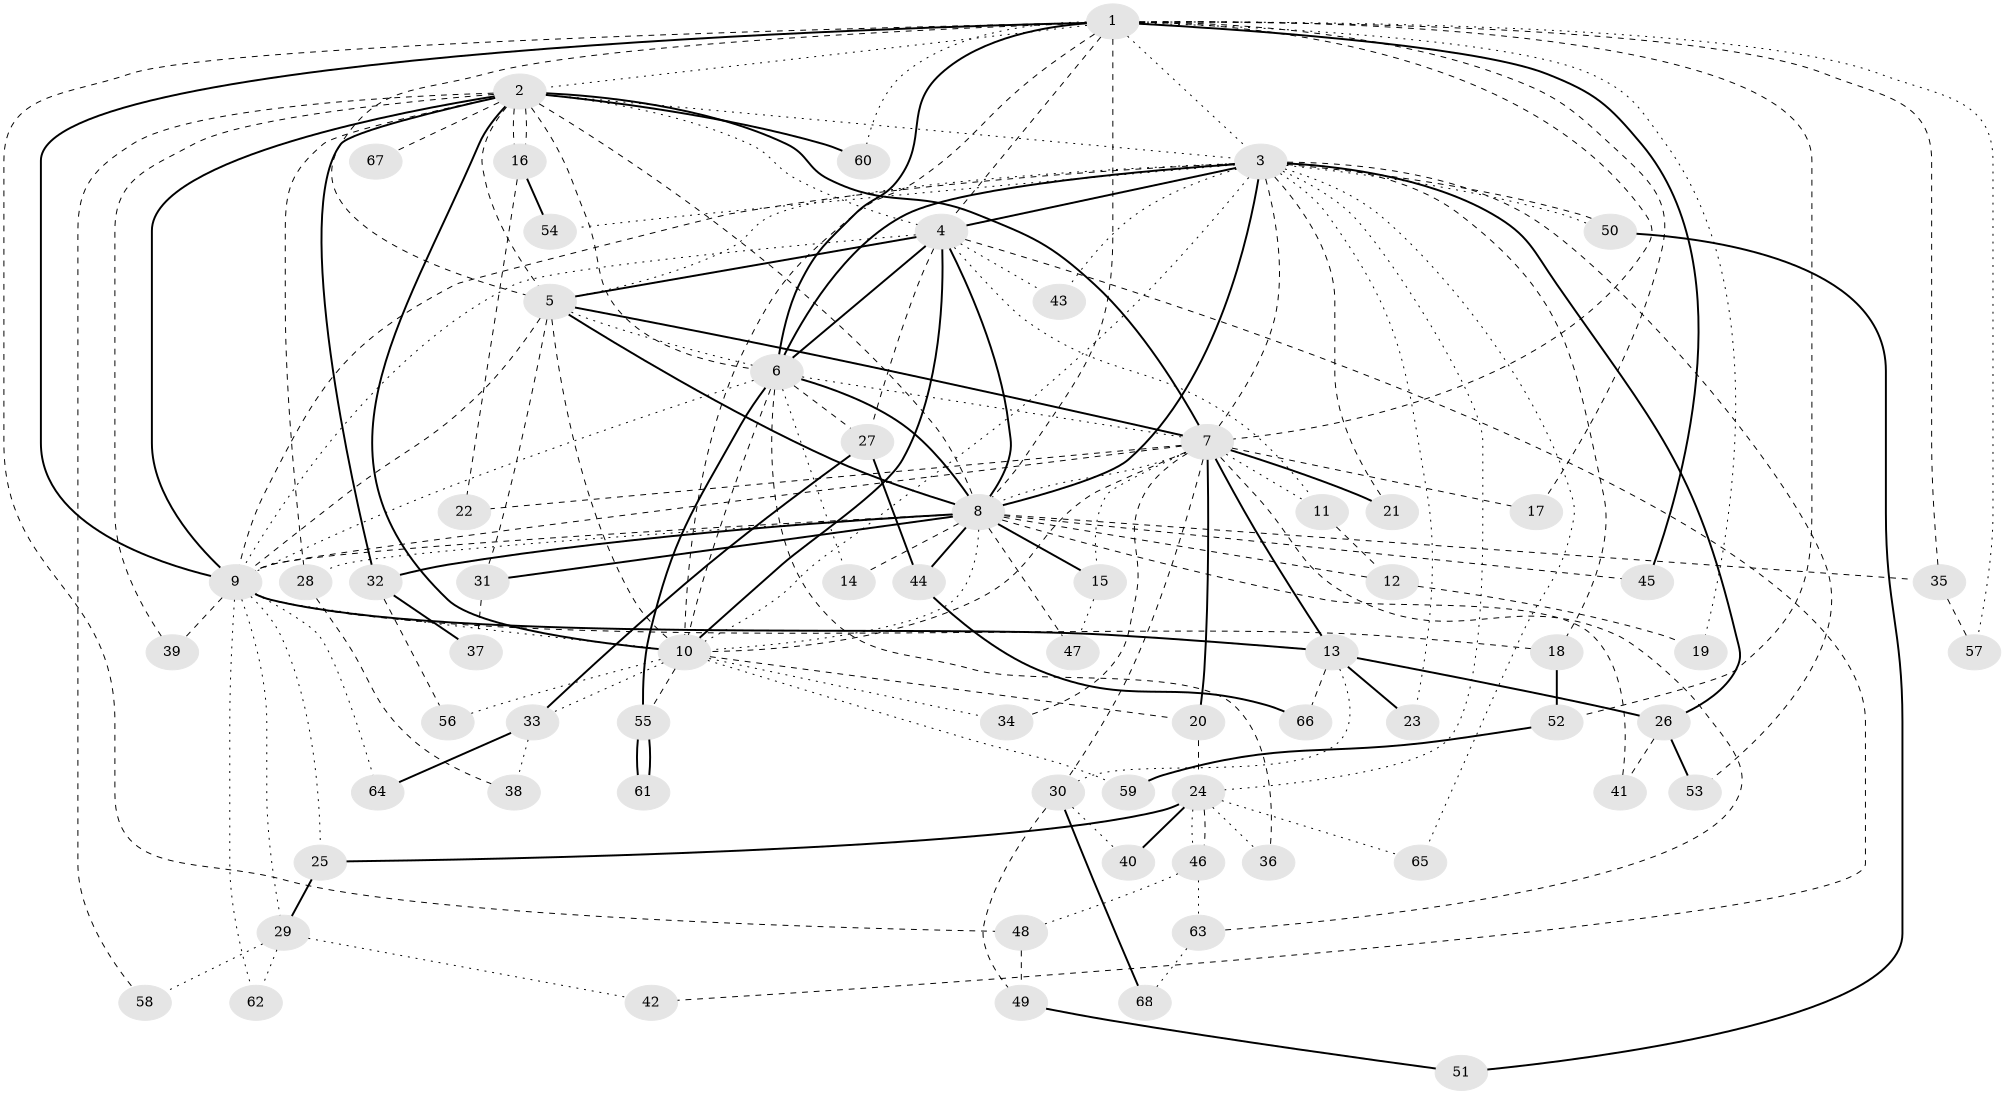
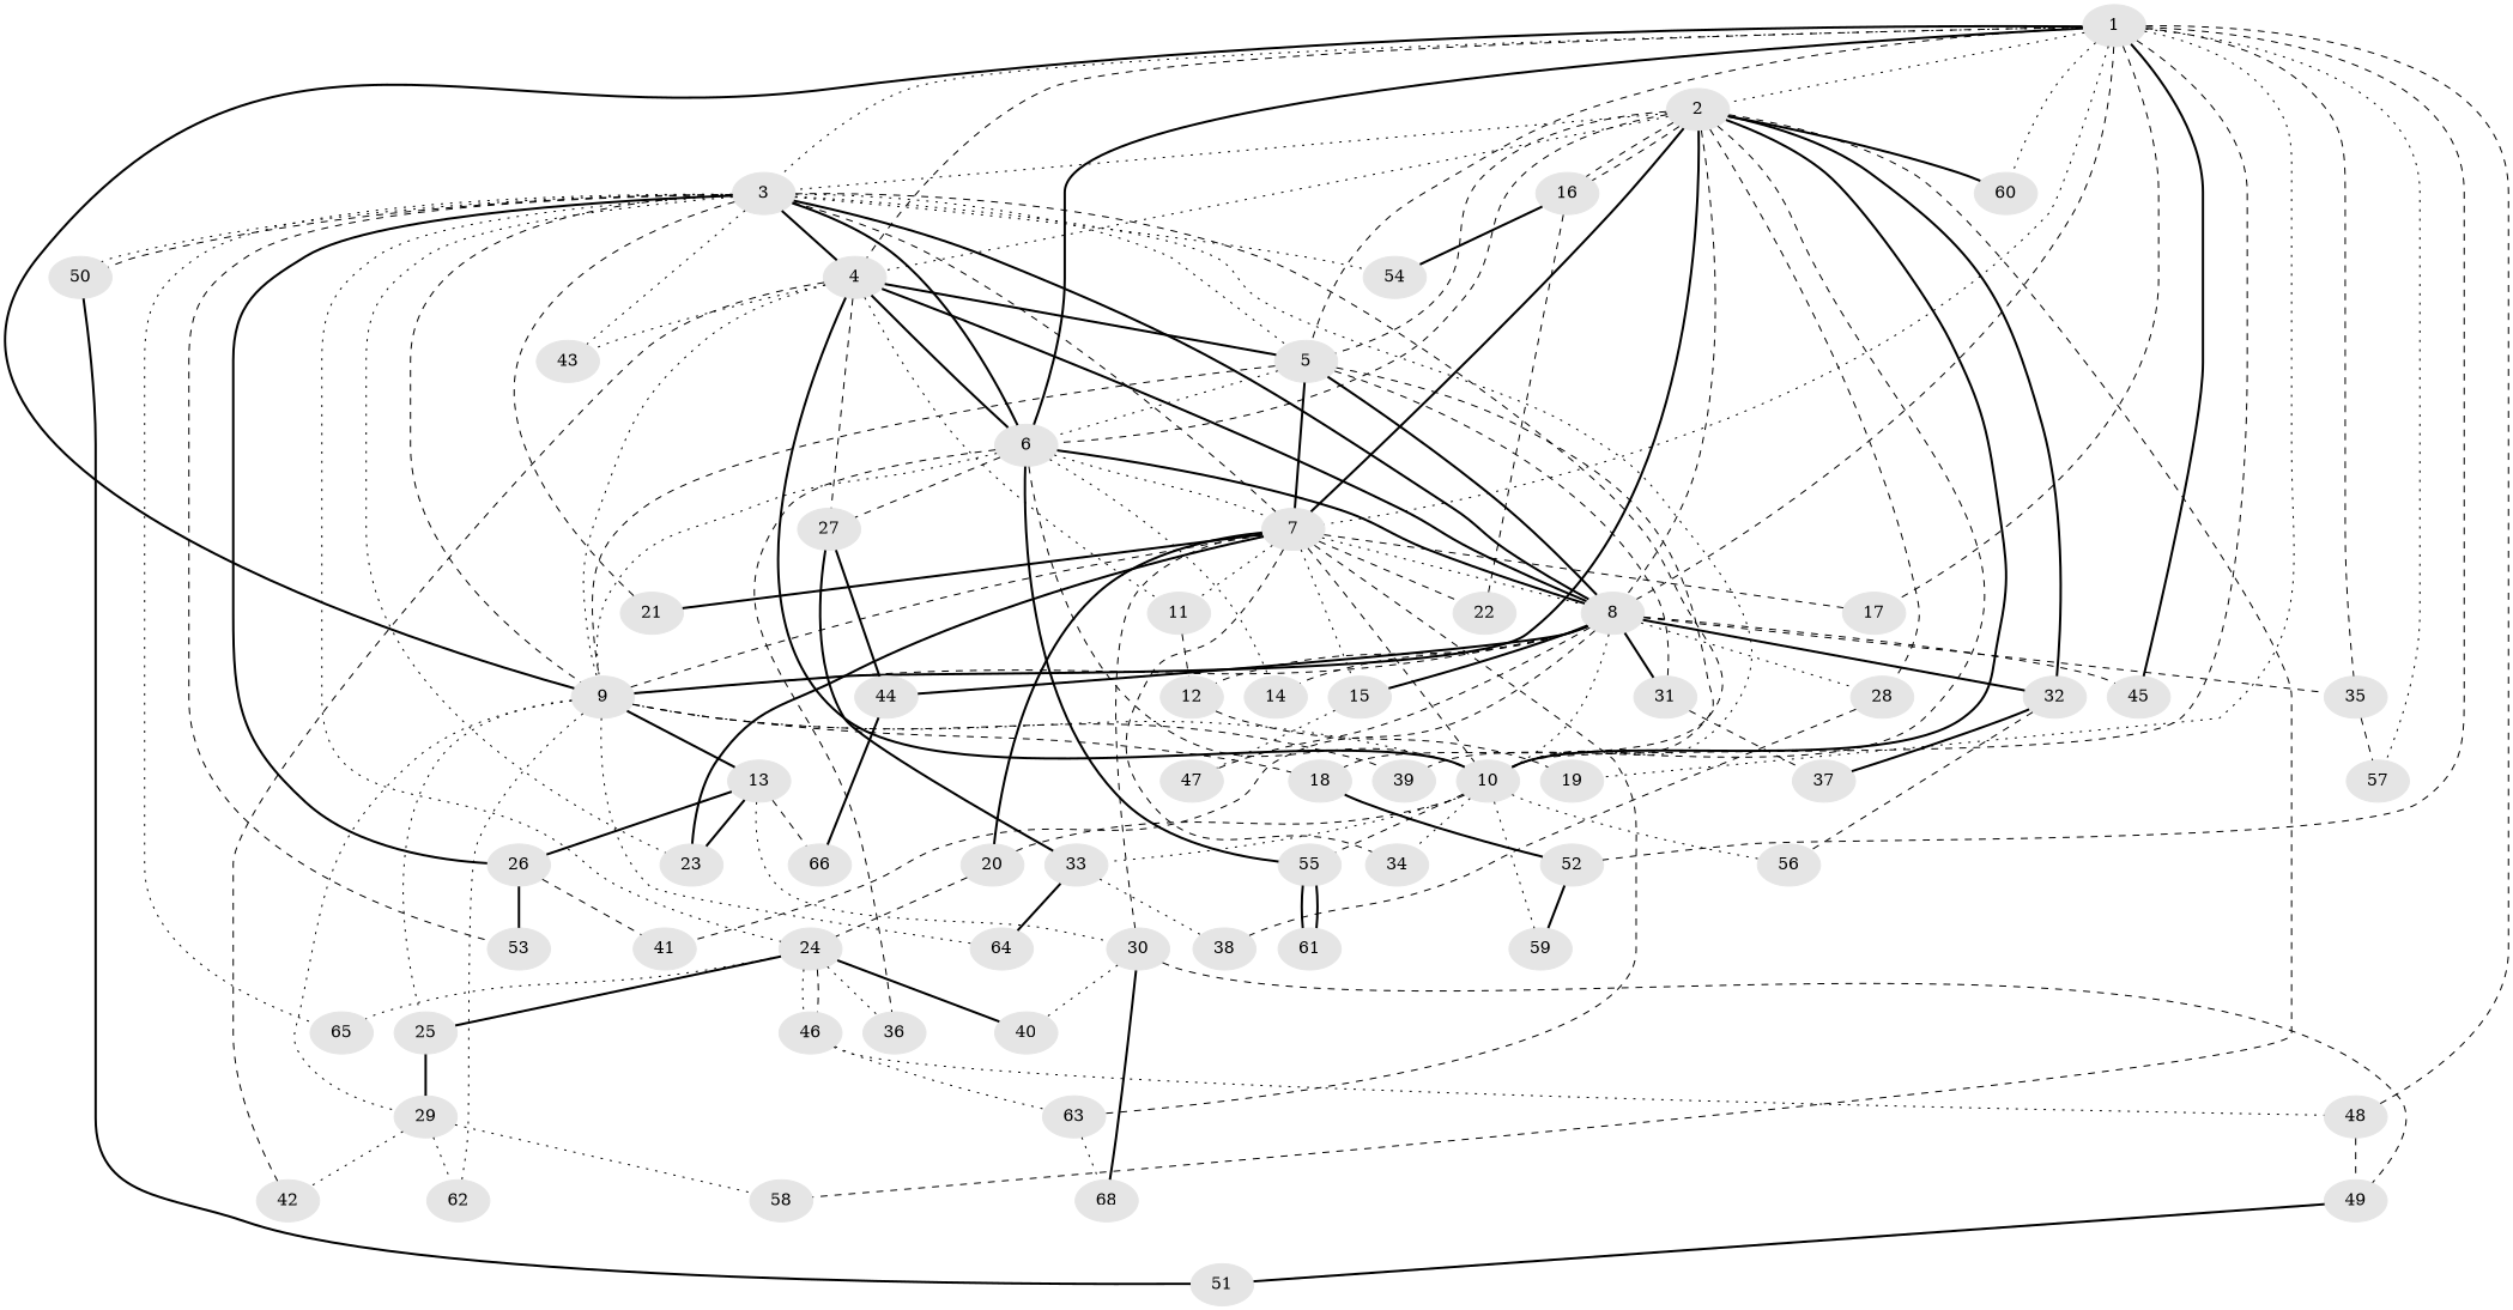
  graph {
    node [color=gray90 style=filled]
    edge [style=dashed]
    1
    2
    3
    4
    5
    6
    7
    8
    9
    10
    17
    19
    35
    45
    48
    52
    57
    60
    16
    28
    32
    39
    58
-   67
    18
    21
    23
    24
    26
    43
    50
    53
    54
    65
    11
    27
    42
    31
    14
    36
    55
    13
    15
    20
    22
    30
    34
    63
    12
    41
    44
    47
    25
    29
    62
    64
    33
    56
    59
    49
    38
    37
    40
    46
    51
    61
    66
    68
    1 -- 2 [style=dotted]
    1 -- 3 [style=dotted]
    1 -- 4
    1 -- 5
    1 -- 6 [style=bold]
-   1 -- 7
+   1 -- 7 [style=dotted]
    1 -- 8
    1 -- 9 [style=bold]
    1 -- 10
    1 -- 17
    1 -- 19 [style=dotted]
    1 -- 35
    1 -- 45 [style=bold]
    1 -- 48
    1 -- 52
    1 -- 57 [style=dotted]
    1 -- 60 [style=dotted]
    2 -- 3 [style=dotted]
    2 -- 4 [style=dotted]
    2 -- 5
    2 -- 6
    2 -- 7 [style=bold]
    2 -- 8
    2 -- 9 [style=bold]
    2 -- 10 [style=bold]
    2 -- 60 [style=bold]
    2 -- 16
    2 -- 16
    2 -- 28
    2 -- 32 [style=bold]
    2 -- 39
    2 -- 58
-   2 -- 67
    3 -- 4 [style=bold]
    3 -- 5 [style=dotted]
    3 -- 6 [style=bold]
    3 -- 7
    3 -- 8 [style=bold]
    3 -- 9
    3 -- 10 [style=dotted]
    3 -- 18
    3 -- 21
    3 -- 23 [style=dotted]
    3 -- 24 [style=dotted]
    3 -- 26 [style=bold]
    3 -- 43 [style=dotted]
    3 -- 50 [style=dotted]
    3 -- 50
    3 -- 53
    3 -- 54 [style=dotted]
    3 -- 65 [style=dotted]
    4 -- 5 [style=bold]
    4 -- 6 [style=bold]
    4 -- 8 [style=bold]
    4 -- 9 [style=dotted]
    4 -- 10 [style=bold]
    4 -- 43 [style=dotted]
    4 -- 11 [style=dotted]
    4 -- 27
    4 -- 42
    5 -- 6 [style=dotted]
    5 -- 7 [style=bold]
    5 -- 8 [style=bold]
    5 -- 9
    5 -- 10
    5 -- 31
    6 -- 7 [style=dotted]
    6 -- 8 [style=bold]
    6 -- 9 [style=dotted]
    6 -- 10
    6 -- 27
    6 -- 14 [style=dotted]
    6 -- 36
    6 -- 55 [style=bold]
    7 -- 8 [style=dotted]
    7 -- 9
    7 -- 10
    7 -- 17
    7 -- 21 [style=bold]
    7 -- 11 [style=dotted]
-   7 -- 13 [style=bold]
+   7 -- 23 [style=bold]
    7 -- 15 [style=dotted]
    7 -- 20 [style=bold]
    7 -- 22
    7 -- 30
    7 -- 34
    7 -- 63
    8 -- 9
    8 -- 10 [style=dotted]
    8 -- 35
    8 -- 45
    8 -- 28 [style=dotted]
    8 -- 32 [style=bold]
    8 -- 31 [style=bold]
    8 -- 14
    8 -- 15 [style=bold]
    8 -- 12
    8 -- 41
    8 -- 44 [style=bold]
    8 -- 47
    9 -- 10 [style=dotted]
    9 -- 39
    9 -- 18
    9 -- 13 [style=bold]
    9 -- 25 [style=dotted]
    9 -- 29 [style=dotted]
    9 -- 62 [style=dotted]
    9 -- 64 [style=dotted]
    10 -- 55
    10 -- 20
    10 -- 34 [style=dotted]
    10 -- 33 [style=dotted]
    10 -- 56 [style=dotted]
    10 -- 59 [style=dotted]
    35 -- 57
    48 -- 49
    52 -- 59 [style=bold]
    16 -- 54 [style=bold]
    16 -- 22
    28 -- 38
    32 -- 56
    32 -- 37 [style=bold]
    18 -- 52 [style=bold]
    24 -- 65 [style=dotted]
    24 -- 36 [style=dotted]
    24 -- 25 [style=bold]
    24 -- 40 [style=bold]
    24 -- 46 [style=dotted]
    24 -- 46
    26 -- 53 [style=bold]
    26 -- 41
    50 -- 51 [style=bold]
    11 -- 12
    27 -- 44 [style=bold]
    27 -- 33 [style=bold]
    31 -- 37
    55 -- 61 [style=bold]
    55 -- 61 [style=bold]
    13 -- 23 [style=bold]
    13 -- 26 [style=bold]
    13 -- 30 [style=dotted]
    13 -- 66
    15 -- 47 [style=dotted]
    20 -- 24
    30 -- 49
    30 -- 40 [style=dotted]
    30 -- 68 [style=bold]
    63 -- 68 [style=dotted]
    12 -- 19
    44 -- 66 [style=bold]
    25 -- 29 [style=bold]
    29 -- 58 [style=dotted]
    29 -- 42 [style=dotted]
    29 -- 62 [style=dotted]
    33 -- 64 [style=bold]
    33 -- 38 [style=dotted]
    49 -- 51 [style=bold]
    46 -- 48 [style=dotted]
    46 -- 63 [style=dotted]
  }
